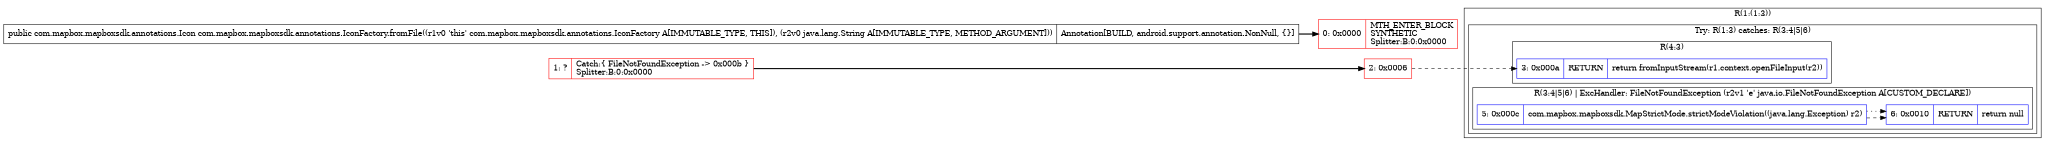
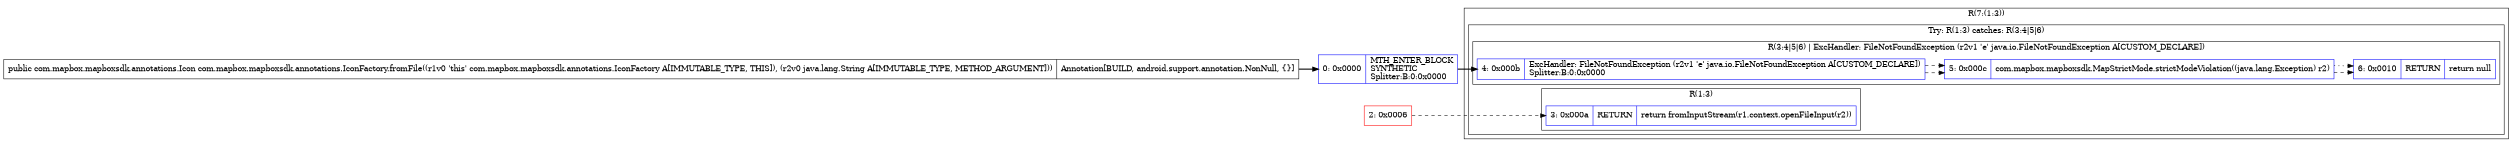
  digraph {
    rankdir=LR
    node [color=blue shape=record]
    edge [style=dashed]
    n1 [label="{3\:\ 0x000a|RETURN\l|return fromInputStream(r1.context.openFileInput(r2))\l}"]
+   n2 [label="{4\:\ 0x000b|ExcHandler: FileNotFoundException (r2v1 'e' java.io.FileNotFoundException A[CUSTOM_DECLARE])\lSplitter:B:0:0x0000\l}"]
    n3 [label="{5\:\ 0x000c|com.mapbox.mapboxsdk.MapStrictMode.strictModeViolation((java.lang.Exception) r2)\l}"]
    n4 [label="{6\:\ 0x0010|RETURN\l|return null\l}"]
-   n5 [color=red label="{0\:\ 0x0000|MTH_ENTER_BLOCK\lSYNTHETIC\lSplitter:B:0:0x0000\l}"]
-   n6 [color=red label="{1\:\ ?|Catch:\{ FileNotFoundException \-\> 0x000b \}\lSplitter:B:0:0x0000\l}"]
+   n5 [label="{0\:\ 0x0000|MTH_ENTER_BLOCK\lSYNTHETIC\lSplitter:B:0:0x0000\l}"]
    n7 [color=red label="{2\:\ 0x0006}"]
    n8 [label="{public com.mapbox.mapboxsdk.annotations.Icon com.mapbox.mapboxsdk.annotations.IconFactory.fromFile((r1v0 'this' com.mapbox.mapboxsdk.annotations.IconFactory A[IMMUTABLE_TYPE, THIS]), (r2v0 java.lang.String A[IMMUTABLE_TYPE, METHOD_ARGUMENT]))  | Annotation[BUILD, android.support.annotation.NonNull, \{\}]\l}" color=""]
    subgraph cluster_1 {
-     label="R(1:(1:3))"
+     label="R(7:(1:3))"
      subgraph cluster_2 {
        label="Try: R(1:3) catches: R(3:4|5|6)"
        subgraph cluster_3 {
-         label="R(4:3)"
+         label="R(1:3)"
          n1
        }
        subgraph cluster_4 {
          label="R(3:4|5|6) | ExcHandler: FileNotFoundException (r2v1 'e' java.io.FileNotFoundException A[CUSTOM_DECLARE])\l"
+         n2
          n3
          n4
        }
      }
    }
    subgraph cluster_5 {
      label="R(3:4|5|6) | ExcHandler: FileNotFoundException (r2v1 'e' java.io.FileNotFoundException A[CUSTOM_DECLARE])\l"
    }
+   n2 -> n3
+   n2 -> n3
    n3 -> n4
    n3 -> n4 [style=dotted]
-   n6 -> n7 [style=bold]
+   n5 -> n2 [style=bold]
    n7 -> n1
    n8 -> n5 [style=bold]
  }
